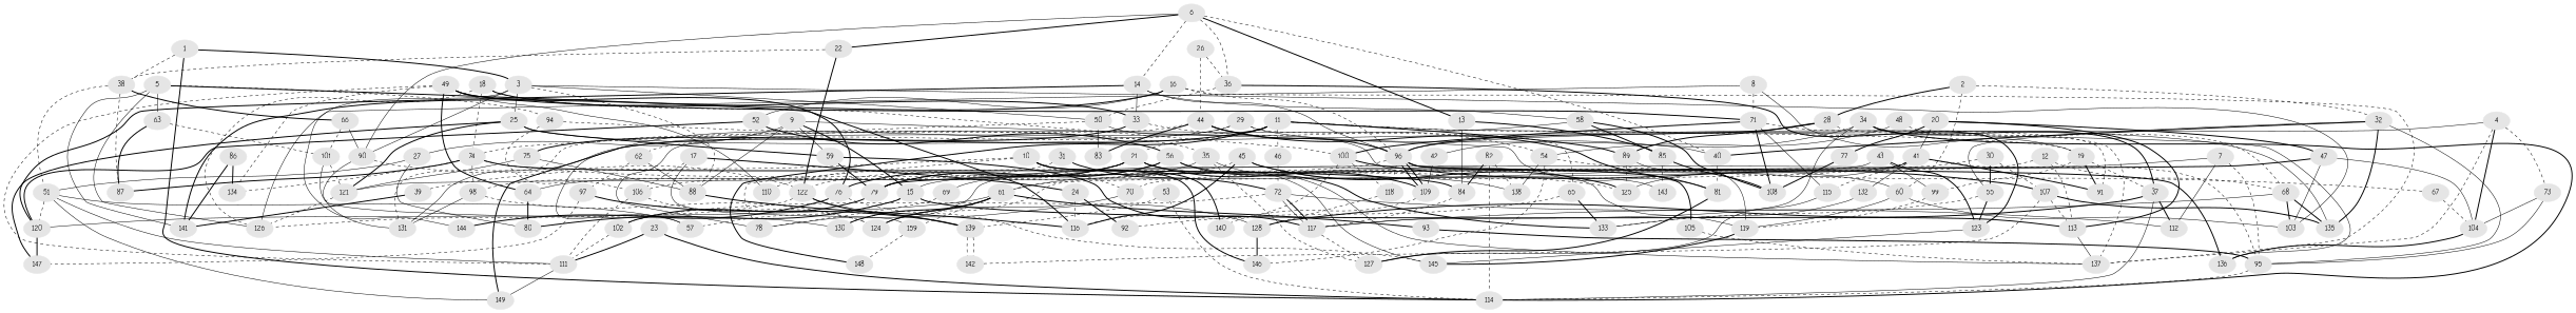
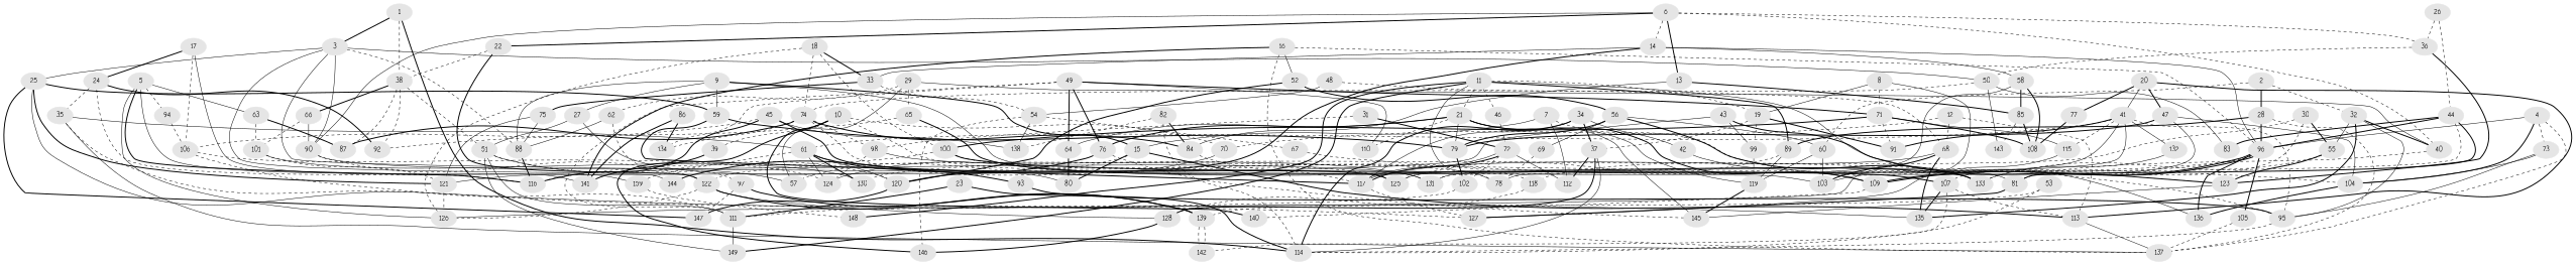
  graph {
    fontname="Comic Neue"
    node [color=gray90 fontname="Comic Neue" style=filled]
    edge [fontname="Comic Neue" style=dashed]
    1
    3
    38
    114
    25
    50
    88
    90
    103
    144
    92
    51
    66
    87
    2
    28
    32
    60
    96
    137
    89
    40
    95
    135
    55
    119
    59
    121
    147
    74
    83
    143
    116
    122
    131
    4
    73
    104
    136
    109
    105
    118
    5
    63
    94
    126
    141
    101
    106
    6
    13
    14
    22
    36
    84
    85
    33
    58
    120
    123
    81
    7
    15
    112
    113
    57
    80
    8
    19
    71
    37
    91
    99
    100
    115
    108
    9
    27
    79
    117
    127
    10
    39
    70
    78
    140
    146
    124
    11
    21
    46
    148
    149
    64
    76
    110
    145
    72
    125
    12
    68
    54
    75
    16
    52
    56
    17
    24
    n109 [label=159]
    35
    111
    18
    98
    134
    107
    128
    20
    41
    47
    77
    61
    132
    102
    139
    23
    26
    44
    29
    62
    65
    97
    133
    30
    130
    142
    31
    138
    67
    34
    42
    93
    43
    45
    48
    49
    69
    53
    82
    86
    1 -- 3 [style=bold]
    1 -- 38
    1 -- 114 [style=bold]
    3 -- 25 [style=solid]
    3 -- 50 [style=solid]
    3 -- 88
    3 -- 90 [style=solid]
    3 -- 103 [style=solid]
    3 -- 144 [style=solid]
+   38 -- 92
    38 -- 51
    38 -- 66 [style=bold]
    38 -- 87
    25 -- 135 [style=solid]
    25 -- 59 [style=bold]
    25 -- 121 [style=bold]
    25 -- 147 [style=bold]
    50 -- 74
    50 -- 83 [style=solid]
    50 -- 143 [style=solid]
    88 -- 116 [style=bold]
    90 -- 122
    90 -- 131 [style=solid]
    51 -- 120
    51 -- 57 [style=solid]
    51 -- 149 [style=solid]
    51 -- 111 [style=solid]
    66 -- 90 [style=solid]
    66 -- 101
    2 -- 28 [style=bold]
    2 -- 32
    2 -- 60
    28 -- 96 [style=bold]
    28 -- 137
    28 -- 89 [style=bold]
    32 -- 40 [style=bold]
    32 -- 95 [style=solid]
    32 -- 135 [style=bold]
    32 -- 55 [style=solid]
    60 -- 103 [style=solid]
    60 -- 119 [style=solid]
    96 -- 122
    96 -- 136 [style=bold]
    96 -- 109 [style=bold]
    96 -- 109 [style=bold]
    96 -- 105 [style=bold]
    96 -- 118
    89 -- 119 [style=solid]
    89 -- 125
    40 -- 81
    95 -- 114
    55 -- 123 [style=bold]
    55 -- 133
    119 -- 145 [style=bold]
    59 -- 79 [style=bold]
    59 -- 117 [style=bold]
    121 -- 126
    74 -- 87 [style=bold]
    74 -- 84 [style=bold]
    74 -- 125
    74 -- 98
    74 -- 134
    122 -- 126
    122 -- 128 [style=solid]
    122 -- 139 [style=bold]
    4 -- 96 [style=solid]
    4 -- 137
    4 -- 73
    4 -- 104 [style=bold]
    73 -- 95 [style=solid]
    73 -- 104 [style=solid]
    104 -- 136 [style=bold]
    109 -- 140
    105 -- 137
    118 -- 128
    5 -- 116 [style=bold]
    5 -- 63 [style=solid]
    5 -- 94
    5 -- 126 [style=solid]
    5 -- 141 [style=solid]
    63 -- 87 [style=bold]
    63 -- 101
    94 -- 106
    101 -- 121
    101 -- 130 [style=solid]
    106 -- 124
    106 -- 111
    6 -- 90 [style=solid]
    6 -- 40
    6 -- 13 [style=bold]
    6 -- 14
    6 -- 22 [style=bold]
    6 -- 36
    13 -- 84 [style=solid]
    13 -- 85 [style=bold]
    14 -- 96 [style=solid]
    14 -- 33 [style=solid]
    14 -- 58 [style=solid]
    14 -- 120 [style=bold]
    22 -- 38
    22 -- 122 [style=bold]
    36 -- 50
    36 -- 123 [style=bold]
    84 -- 117
    85 -- 143
    85 -- 108 [style=bold]
    33 -- 54
    33 -- 75 [style=bold]
    58 -- 131 [style=solid]
    58 -- 85 [style=bold]
    58 -- 108 [style=bold]
    120 -- 147 [style=bold]
    123 -- 145 [style=solid]
    81 -- 127 [style=bold]
    7 -- 95
    7 -- 15 [style=solid]
    7 -- 112 [style=solid]
    15 -- 113 [style=bold]
    15 -- 57
    15 -- 80 [style=bold]
    113 -- 137 [style=solid]
    8 -- 126 [style=solid]
    8 -- 19 [style=solid]
    8 -- 71
    19 -- 37
    19 -- 91 [style=bold]
    19 -- 99
    71 -- 91
    71 -- 100 [style=bold]
    71 -- 115 [style=solid]
    71 -- 108 [style=bold]
    37 -- 114 [style=solid]
    37 -- 112 [style=bold]
    37 -- 128 [style=bold]
    99 -- 119
    100 -- 116
    100 -- 118
    100 -- 107 [style=bold]
    115 -- 127 [style=solid]
    9 -- 88 [style=solid]
    9 -- 59 [style=solid]
    9 -- 81 [style=solid]
    9 -- 15 [style=bold]
    9 -- 27 [style=solid]
    27 -- 51 [style=solid]
    27 -- 80 [style=solid]
    79 -- 102 [style=bold]
    117 -- 127
    10 -- 39
    10 -- 70
    10 -- 78
    10 -- 140 [style=bold]
    10 -- 146 [style=bold]
    39 -- 141 [style=bold]
    70 -- 124 [style=solid]
    11 -- 89 [style=bold]
    11 -- 136 [style=solid]
    11 -- 19
    11 -- 78 [style=solid]
    11 -- 21
    11 -- 46
    11 -- 148 [style=bold]
    11 -- 149 [style=bold]
    21 -- 119 [style=solid]
    21 -- 109 [style=bold]
    21 -- 79 [style=solid]
    21 -- 64 [style=solid]
    21 -- 76 [style=bold]
    21 -- 110
    21 -- 145 [style=solid]
    46 -- 72
    64 -- 80 [style=bold]
    76 -- 144 [style=bold]
    76 -- 145
    72 -- 112 [style=solid]
    72 -- 117 [style=solid]
    72 -- 117 [style=bold]
    72 -- 102
    12 -- 113
    12 -- 70
    12 -- 68
    68 -- 103 [style=bold]
    68 -- 135 [style=bold]
    68 -- 117 [style=solid]
    54 -- 146
    54 -- 138 [style=solid]
    54 -- 67
    75 -- 88 [style=solid]
    75 -- 121 [style=solid]
    16 -- 96
    16 -- 137
    16 -- 141 [style=bold]
    16 -- 52 [style=solid]
    52 -- 120 [style=bold]
    52 -- 56 [style=bold]
    56 -- 60 [style=solid]
    56 -- 79 [style=bold]
    56 -- 133 [style=bold]
    56 -- 69 [style=solid]
    17 -- 106
    17 -- 24 [style=bold]
    17 -- n109 [style=solid]
    24 -- 92 [style=bold]
    24 -- 116
-   94 -- 35
+   24 -- 35
    n109 -- 148
    35 -- 137 [style=solid]
    35 -- 127
    35 -- 61 [style=solid]
    111 -- 149 [style=solid]
    18 -- 74
    18 -- 126
    18 -- 33 [style=bold]
    18 -- 100
    98 -- 131 [style=solid]
    98 -- 124
    107 -- 135 [style=bold]
    107 -- 113
    107 -- 142
    128 -- 146 [style=bold]
    20 -- 113 [style=bold]
    20 -- 41 [style=solid]
    20 -- 47 [style=bold]
    20 -- 77 [style=bold]
    41 -- 95
    41 -- 91 [style=bold]
    41 -- 115
    41 -- 78 [style=solid]
    41 -- 125 [style=solid]
    41 -- 61
    41 -- 132 [style=solid]
    47 -- 103 [style=solid]
    47 -- 104 [style=solid]
    47 -- 79 [style=bold]
    77 -- 108 [style=bold]
    61 -- 120 [style=solid]
-   61 -- 124 [style=bold]
+   61 -- 124 [style=solid]
    61 -- n109
    61 -- 130 [style=bold]
    61 -- 93 [style=bold]
    132 -- 133 [style=solid]
    102 -- 111
    139 -- 142
    139 -- 142
    23 -- 114 [style=bold]
    23 -- 111 [style=bold]
    26 -- 36
    26 -- 44
    44 -- 96 [style=bold]
    44 -- 83 [style=bold]
    44 -- 131
    44 -- 81 [style=bold]
    29 -- 40 [style=solid]
    29 -- 57 [style=solid]
    29 -- 62
    29 -- 65
    62 -- 88 [style=solid]
    62 -- 97
    65 -- 92
    65 -- 133 [style=bold]
    97 -- 147
    97 -- 139 [style=bold]
    30 -- 55 [style=bold]
    30 -- 107
    30 -- 130
    31 -- 72 [style=bold]
    31 -- 98
    67 -- 104
    34 -- 114 [style=bold]
    34 -- 37 [style=bold]
    34 -- 117 [style=solid]
    34 -- 42 [style=solid]
    42 -- 109 [style=solid]
    93 -- 95 [style=bold]
    43 -- 121 [style=solid]
    43 -- 123 [style=bold]
    43 -- 99 [style=solid]
    45 -- 116 [style=bold]
    45 -- 106
    45 -- 125 [style=bold]
    45 -- 138 [style=solid]
    48 -- 68
    48 -- 54 [style=solid]
    49 -- 71 [style=bold]
    49 -- 64 [style=bold]
    49 -- 76 [style=bold]
    49 -- 110 [style=solid]
    49 -- 111
    49 -- 134
    69 -- 78
    53 -- 114
    53 -- 139
    82 -- 114
    82 -- 84 [style=bold]
    82 -- 138
    86 -- 141 [style=bold]
    86 -- 134 [style=bold]
  }
